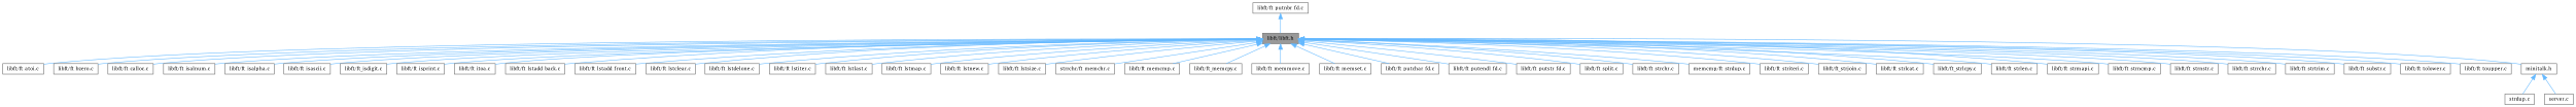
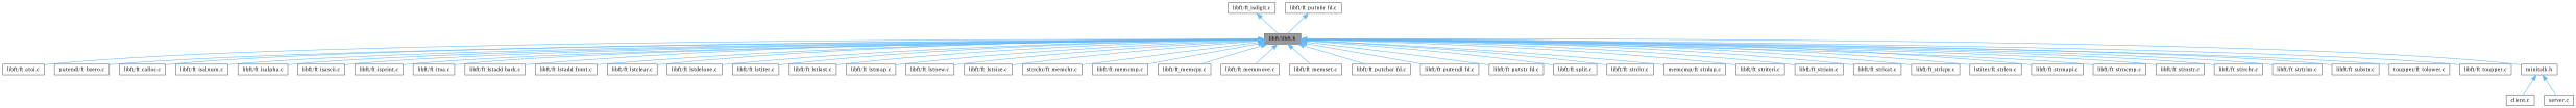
  digraph {
    fontname="PT Serif"
    node [color=grey40 fillcolor=white fontname="PT Serif" fontsize=10 shape=box style=filled]
    edge [color=steelblue1 dir=back fontname="PT Serif" fontsize=10 labelfontname=Helvetica labelfontsize=10 style=solid]
    n1 [color=gray40 fillcolor=grey60 fontcolor=black height=0.2 label="libft/libft.h" width=0.4]
    n2 [height=0.2 label="libft/ft_atoi.c" width=0.4]
-   n3 [height=0.2 label="libft/ft_bzero.c" width=0.4]
+   n3 [height=0.2 label="putendl/ft_bzero.c" width=0.4]
    n4 [height=0.2 label="libft/ft_calloc.c" width=0.4]
    n5 [height=0.2 label="libft/ft_isalnum.c" width=0.4]
    n6 [height=0.2 label="libft/ft_isalpha.c" width=0.4]
    n7 [height=0.2 label="libft/ft_isascii.c" width=0.4]
    n8 [height=0.2 label="libft/ft_isdigit.c" width=0.4]
    n9 [height=0.2 label="libft/ft_isprint.c" width=0.4]
    n10 [height=0.2 label="libft/ft_itoa.c" width=0.4]
    n11 [height=0.2 label="libft/ft_lstadd_back.c" width=0.4]
    n12 [height=0.2 label="libft/ft_lstadd_front.c" width=0.4]
    n13 [height=0.2 label="libft/ft_lstclear.c" width=0.4]
    n14 [height=0.2 label="libft/ft_lstdelone.c" width=0.4]
    n15 [height=0.2 label="libft/ft_lstiter.c" width=0.4]
    n16 [height=0.2 label="libft/ft_lstlast.c" width=0.4]
    n17 [height=0.2 label="libft/ft_lstmap.c" width=0.4]
    n18 [height=0.2 label="libft/ft_lstnew.c" width=0.4]
    n19 [height=0.2 label="libft/ft_lstsize.c" width=0.4]
    n20 [height=0.2 label="strrchr/ft_memchr.c" width=0.4]
    n21 [height=0.2 label="libft/ft_memcmp.c" width=0.4]
    n22 [height=0.2 label="libft/ft_memcpy.c" width=0.4]
    n23 [height=0.2 label="libft/ft_memmove.c" width=0.4]
    n24 [height=0.2 label="libft/ft_memset.c" width=0.4]
    n25 [height=0.2 label="libft/ft_putchar_fd.c" width=0.4]
    n26 [height=0.2 label="libft/ft_putendl_fd.c" width=0.4]
    n27 [height=0.2 label="libft/ft_putstr_fd.c" width=0.4]
    n28 [height=0.2 label="libft/ft_split.c" width=0.4]
    n29 [height=0.2 label="libft/ft_strchr.c" width=0.4]
    n30 [height=0.2 label="memcmp/ft_strdup.c" width=0.4]
    n31 [height=0.2 label="libft/ft_striteri.c" width=0.4]
    n32 [height=0.2 label="libft/ft_strjoin.c" width=0.4]
    n33 [height=0.2 label="libft/ft_strlcat.c" width=0.4]
    n34 [height=0.2 label="libft/ft_strlcpy.c" width=0.4]
-   n35 [height=0.2 label="libft/ft_strlen.c" width=0.4]
+   n35 [height=0.2 label="lstiter/ft_strlen.c" width=0.4]
    n36 [height=0.2 label="libft/ft_strmapi.c" width=0.4]
    n37 [height=0.2 label="libft/ft_strncmp.c" width=0.4]
    n38 [height=0.2 label="libft/ft_strnstr.c" width=0.4]
    n39 [height=0.2 label="libft/ft_strrchr.c" width=0.4]
    n40 [height=0.2 label="libft/ft_strtrim.c" width=0.4]
    n41 [height=0.2 label="libft/ft_substr.c" width=0.4]
-   n42 [height=0.2 label="libft/ft_tolower.c" width=0.4]
+   n42 [height=0.2 label="toupper/ft_tolower.c" width=0.4]
    n43 [height=0.2 label="libft/ft_toupper.c" width=0.4]
    n44 [height=0.2 label="minitalk.h" width=0.4]
    n45 [height=0.2 label="libft/ft_putnbr_fd.c" width=0.4]
-   n46 [height=0.2 label="strdup.c" width=0.4]
+   n46 [height=0.2 label="client.c" width=0.4]
    n47 [height=0.2 label="server.c" width=0.4]
    n1 -> n2
    n1 -> n3
    n1 -> n4
    n1 -> n5
    n1 -> n6
    n1 -> n7
-   n1 -> n8
+   n8 -> n1
    n1 -> n9
    n1 -> n10
    n1 -> n11
    n1 -> n12
    n1 -> n13
    n1 -> n14
    n1 -> n15
    n1 -> n16
    n1 -> n17
    n1 -> n18
    n1 -> n19
    n1 -> n20
    n1 -> n21
    n1 -> n22
    n1 -> n23
    n1 -> n24
    n1 -> n25
    n1 -> n26
    n1 -> n27
    n1 -> n28
    n1 -> n29
    n1 -> n30
    n1 -> n31
    n1 -> n32
    n1 -> n33
    n1 -> n34
    n1 -> n35
    n1 -> n36
    n1 -> n37
    n1 -> n38
    n1 -> n39
    n1 -> n40
    n1 -> n41
    n1 -> n42
    n1 -> n43
    n1 -> n44
    n44 -> n46
    n44 -> n47
    n45 -> n1
  }
